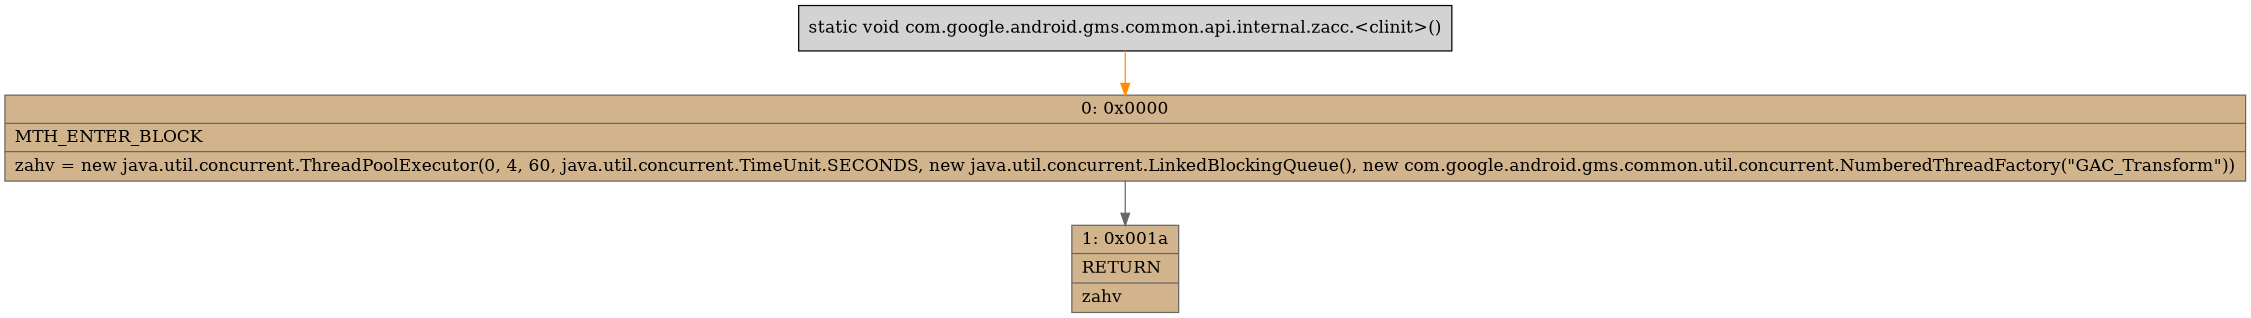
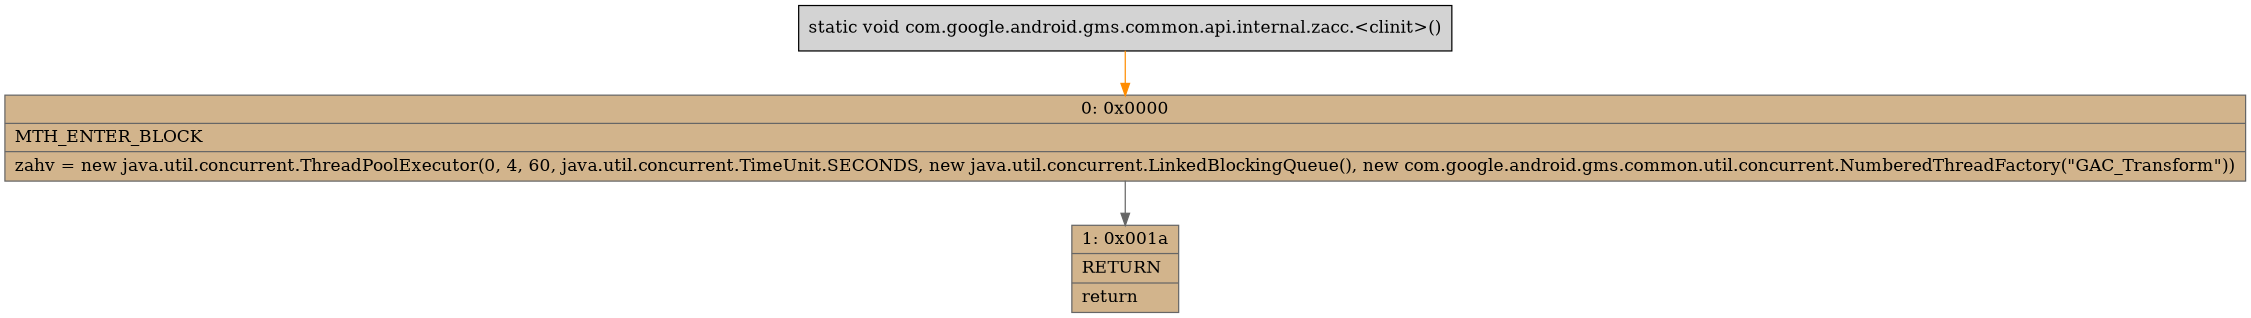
  digraph {
    node [shape=record style=filled fillcolor=tan color=gray40]
    n1 [label="{0\:\ 0x0000|MTH_ENTER_BLOCK\l|zahv = new java.util.concurrent.ThreadPoolExecutor(0, 4, 60, java.util.concurrent.TimeUnit.SECONDS, new java.util.concurrent.LinkedBlockingQueue(), new com.google.android.gms.common.util.concurrent.NumberedThreadFactory(\"GAC_Transform\"))\l}"]
-   n2 [label="{1\:\ 0x001a|RETURN\l|zahv\l}"]
+   n2 [label="{1\:\ 0x001a|RETURN\l|return\l}"]
    n3 [label="{static void com.google.android.gms.common.api.internal.zacc.\<clinit\>() }" fillcolor=lightgrey color=black]
    n1 -> n2 [color=gray40]
    n3 -> n1 [color=darkorange]
  }
